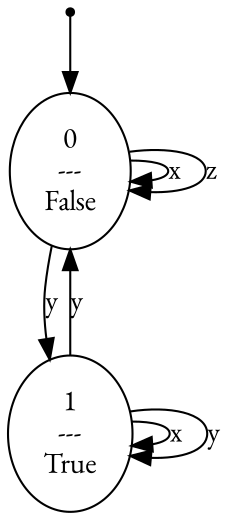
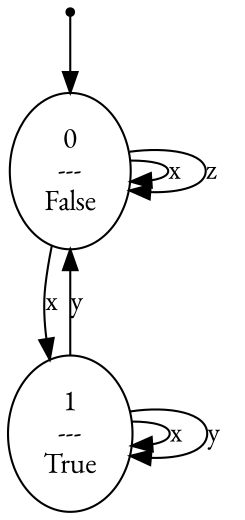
  digraph {
    fontname="EB Garamond"
    node [fontname="EB Garamond"]
    edge [fontname="EB Garamond"]
    0 [shape=point]
    n2 [label="0\n---\nFalse"]
    n3 [label="1\n---\nTrue"]
    0 -> n2
    n2 -> n2 [label=x]
    n2 -> n2 [label=z]
-   n2 -> n3 [label=y]
+   n2 -> n3 [label=x]
    n3 -> n2 [label=y]
    n3 -> n3 [label=x]
    n3 -> n3 [label=y]
  }
